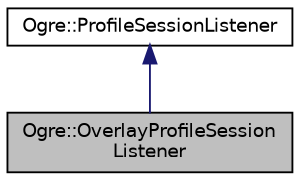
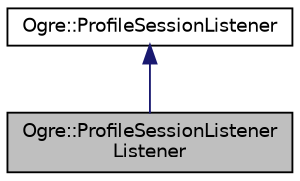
  digraph {
    node [color=black fontname=Helvetica fontsize=10 shape=record]
-   n1 [fillcolor=grey75 fontcolor=black height=0.2 label="Ogre::OverlayProfileSession\lListener" style=filled width=0.4]
+   n1 [fillcolor=grey75 fontcolor=black height=0.2 label="Ogre::ProfileSessionListener\lListener" style=filled width=0.4]
    n2 [height=0.2 label="Ogre::ProfileSessionListener" width=0.4]
    n2 -> n1 [color=midnightblue dir=back fontname=Helvetica fontsize=10 labelfontname=Helvetica labelfontsize=10 style=solid]
  }
